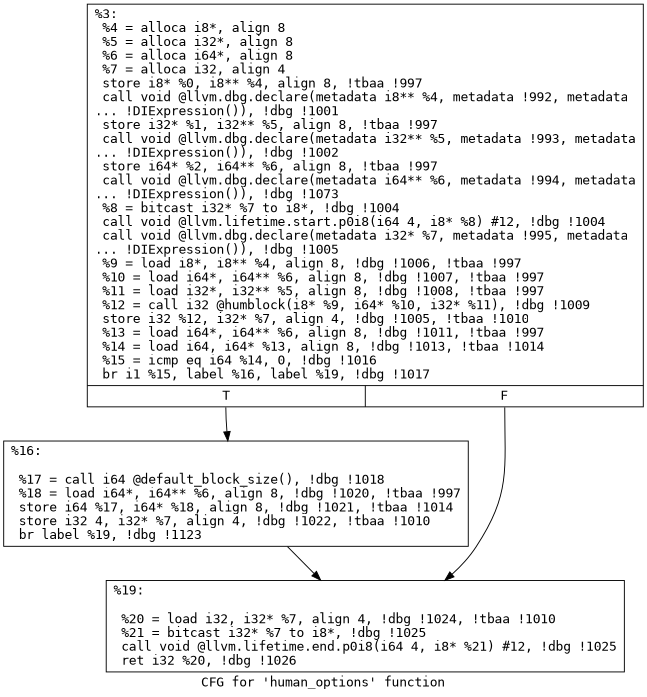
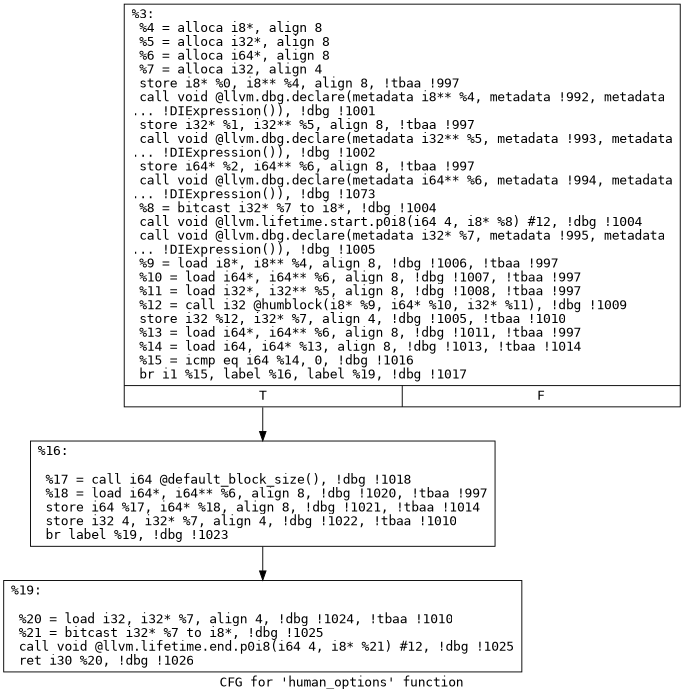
  digraph {
    fontname="DejaVu Sans Mono"
    label="CFG for 'human_options' function"
    node [fontname="DejaVu Sans Mono" shape=record]
    edge [fontname="DejaVu Sans Mono"]
    n1 [label="{%3:\l  %4 = alloca i8*, align 8\l  %5 = alloca i32*, align 8\l  %6 = alloca i64*, align 8\l  %7 = alloca i32, align 4\l  store i8* %0, i8** %4, align 8, !tbaa !997\l  call void @llvm.dbg.declare(metadata i8** %4, metadata !992, metadata\l... !DIExpression()), !dbg !1001\l  store i32* %1, i32** %5, align 8, !tbaa !997\l  call void @llvm.dbg.declare(metadata i32** %5, metadata !993, metadata\l... !DIExpression()), !dbg !1002\l  store i64* %2, i64** %6, align 8, !tbaa !997\l  call void @llvm.dbg.declare(metadata i64** %6, metadata !994, metadata\l... !DIExpression()), !dbg !1073\l  %8 = bitcast i32* %7 to i8*, !dbg !1004\l  call void @llvm.lifetime.start.p0i8(i64 4, i8* %8) #12, !dbg !1004\l  call void @llvm.dbg.declare(metadata i32* %7, metadata !995, metadata\l... !DIExpression()), !dbg !1005\l  %9 = load i8*, i8** %4, align 8, !dbg !1006, !tbaa !997\l  %10 = load i64*, i64** %6, align 8, !dbg !1007, !tbaa !997\l  %11 = load i32*, i32** %5, align 8, !dbg !1008, !tbaa !997\l  %12 = call i32 @humblock(i8* %9, i64* %10, i32* %11), !dbg !1009\l  store i32 %12, i32* %7, align 4, !dbg !1005, !tbaa !1010\l  %13 = load i64*, i64** %6, align 8, !dbg !1011, !tbaa !997\l  %14 = load i64, i64* %13, align 8, !dbg !1013, !tbaa !1014\l  %15 = icmp eq i64 %14, 0, !dbg !1016\l  br i1 %15, label %16, label %19, !dbg !1017\l|{<s0>T|<s1>F}}"]
-   n2 [label="{%16:\l\l  %17 = call i64 @default_block_size(), !dbg !1018\l  %18 = load i64*, i64** %6, align 8, !dbg !1020, !tbaa !997\l  store i64 %17, i64* %18, align 8, !dbg !1021, !tbaa !1014\l  store i32 4, i32* %7, align 4, !dbg !1022, !tbaa !1010\l  br label %19, !dbg !1123\l}"]
-   n3 [label="{%19:\l\l  %20 = load i32, i32* %7, align 4, !dbg !1024, !tbaa !1010\l  %21 = bitcast i32* %7 to i8*, !dbg !1025\l  call void @llvm.lifetime.end.p0i8(i64 4, i8* %21) #12, !dbg !1025\l  ret i32 %20, !dbg !1026\l}"]
+   n2 [label="{%16:\l\l  %17 = call i64 @default_block_size(), !dbg !1018\l  %18 = load i64*, i64** %6, align 8, !dbg !1020, !tbaa !997\l  store i64 %17, i64* %18, align 8, !dbg !1021, !tbaa !1014\l  store i32 4, i32* %7, align 4, !dbg !1022, !tbaa !1010\l  br label %19, !dbg !1023\l}"]
+   n3 [label="{%19:\l\l  %20 = load i32, i32* %7, align 4, !dbg !1024, !tbaa !1010\l  %21 = bitcast i32* %7 to i8*, !dbg !1025\l  call void @llvm.lifetime.end.p0i8(i64 4, i8* %21) #12, !dbg !1025\l  ret i30 %20, !dbg !1026\l}"]
    n1 -> n2 [tailport=s0]
-   n1 -> n3 [tailport=s1]
    n2 -> n3
  }
